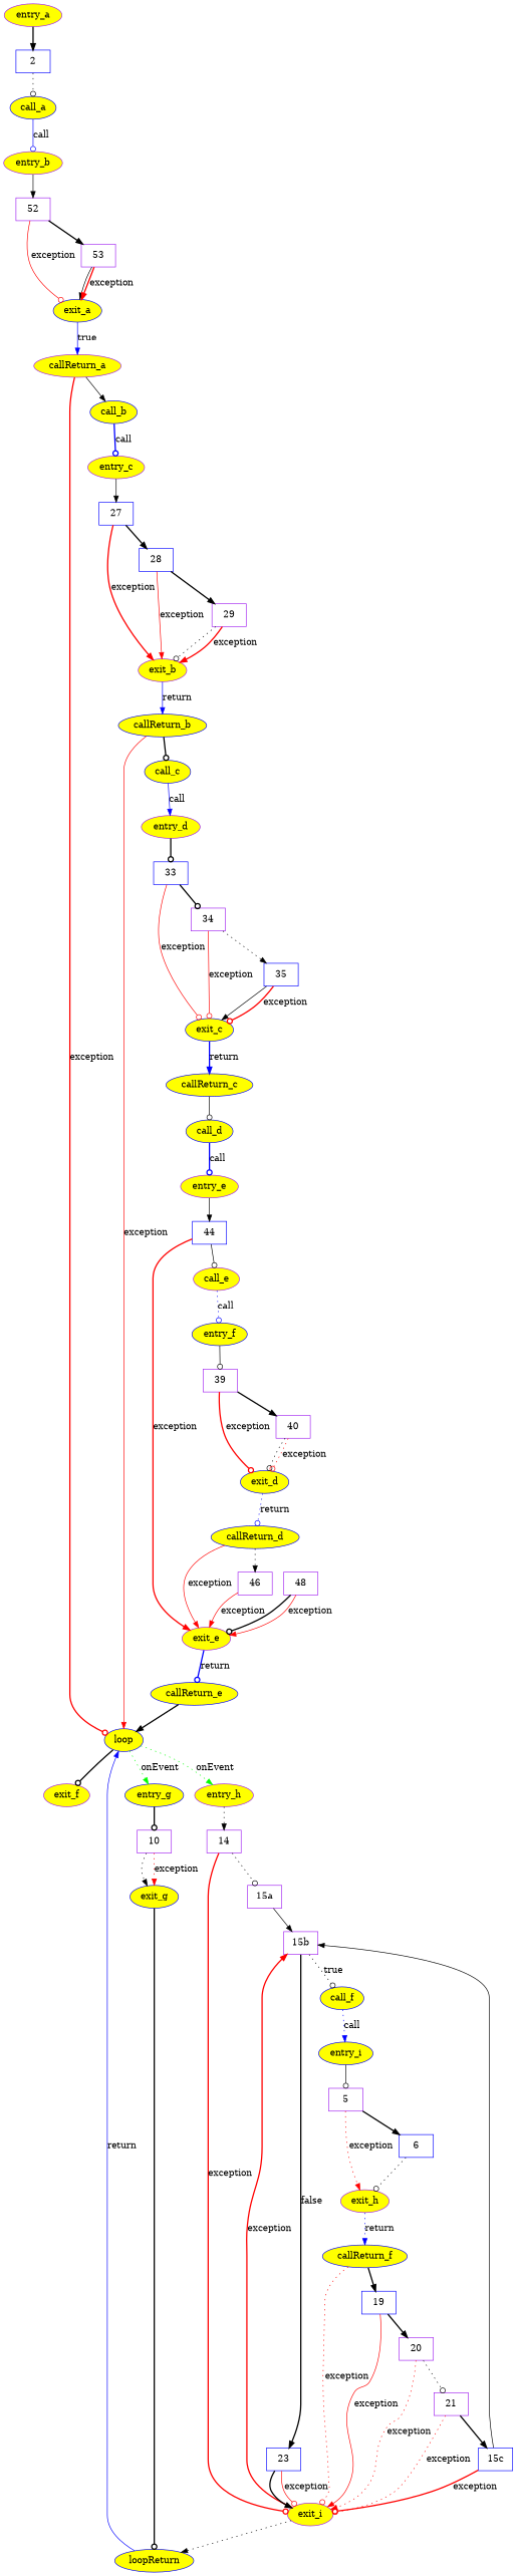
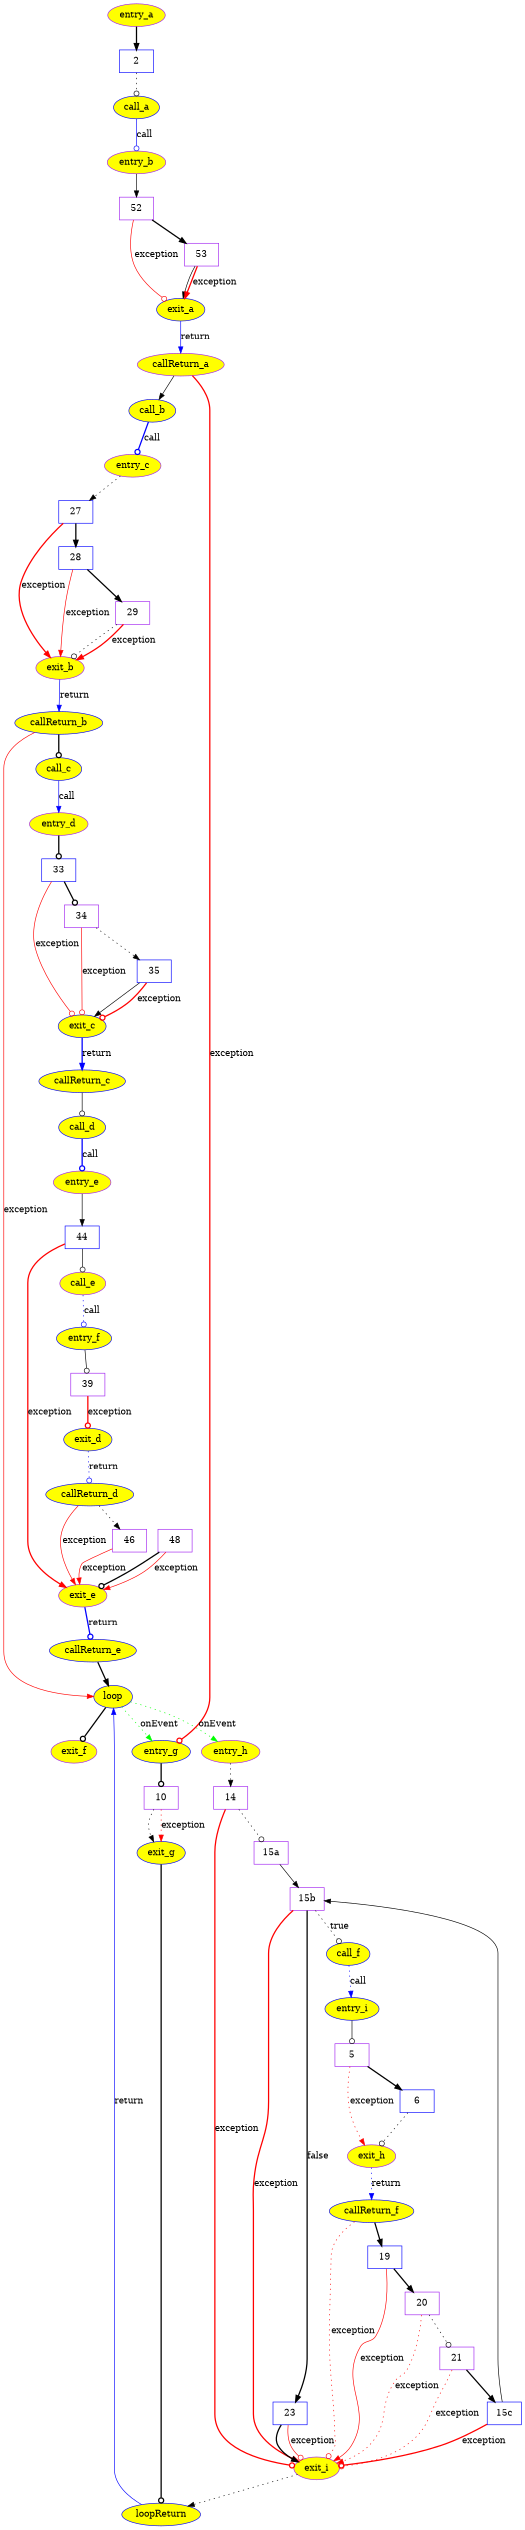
  digraph {
    node [color=blue fillcolor=yellow shape=ellipse style=filled]
    edge [arrowhead=normal style=bold]
    n1 [color=purple label=entry_a]
    n2 [label=2 shape=box fillcolor="" style=""]
    n3 [label=call_a]
    n4 [color=purple label=entry_b]
    n5 [color=purple label=52 shape=box fillcolor="" style=""]
    n6 [color=purple label=53 shape=box fillcolor="" style=""]
    n7 [label=exit_a]
    n8 [color=purple label=callReturn_a]
    n9 [label=call_b]
    n10 [label=loop]
    n11 [color=purple label=entry_c]
    n12 [color=purple label=exit_f]
    n13 [label=entry_g]
    n14 [color=purple label=entry_h]
    n15 [label=27 shape=box fillcolor="" style=""]
    n16 [label=28 shape=box fillcolor="" style=""]
    n17 [color=purple label=exit_b]
    n18 [color=purple label=29 shape=box fillcolor="" style=""]
    n19 [label=callReturn_b]
    n20 [label=call_c]
    n21 [color=purple label=entry_d]
    n22 [label=33 shape=box fillcolor="" style=""]
    n23 [color=purple label=34 shape=box fillcolor="" style=""]
    n24 [label=exit_c]
    n25 [label=35 shape=box fillcolor="" style=""]
    n26 [label=callReturn_c]
    n27 [label=call_d]
    n28 [color=purple label=entry_e]
    n29 [label=44 shape=box fillcolor="" style=""]
    n30 [color=purple label=call_e]
    n31 [color=purple label=exit_e]
    n32 [label=entry_f]
    n33 [label=callReturn_e]
    n34 [color=purple label=39 shape=box fillcolor="" style=""]
-   n35 [color=purple label=40 shape=box fillcolor="" style=""]
    n36 [label=exit_d]
    n37 [label=callReturn_d]
    n38 [color=purple label=46 shape=box fillcolor="" style=""]
    n39 [color=purple label=48 shape=box fillcolor="" style=""]
    n40 [color=purple label=10 shape=box fillcolor="" style=""]
    n41 [color=purple label=14 shape=box fillcolor="" style=""]
    n42 [label=loopReturn]
    n43 [label=exit_g]
    n44 [color=purple label="15a" shape=box fillcolor="" style=""]
    n45 [color=purple label=exit_i]
    n46 [color=purple label="15b" shape=box fillcolor="" style=""]
    n47 [label=call_f]
    n48 [label=23 shape=box fillcolor="" style=""]
    n49 [label=entry_i]
    n50 [color=purple label=5 shape=box fillcolor="" style=""]
    n51 [label=6 shape=box fillcolor="" style=""]
    n52 [color=purple label=exit_h]
    n53 [label=callReturn_f]
    n54 [label=19 shape=box fillcolor="" style=""]
    n55 [color=purple label=20 shape=box fillcolor="" style=""]
    n56 [color=purple label=21 shape=box fillcolor="" style=""]
    n57 [label="15c" shape=box fillcolor="" style=""]
    n1 -> n2
    n2 -> n3 [arrowhead=odot style=dotted]
    n3 -> n4 [arrowhead=odot color=blue label=call style=solid]
    n4 -> n5 [style=solid]
    n5 -> n6
    n5 -> n7 [arrowhead=odot color=red label=exception style=solid]
    n6 -> n7 [style=solid]
    n6 -> n7 [color=red label=exception]
-   n7 -> n8 [color=blue label=true style=solid]
+   n7 -> n8 [color=blue label=return style=solid]
    n8 -> n9 [style=solid]
-   n8 -> n10 [arrowhead=odot color=red label=exception]
+   n8 -> n13 [arrowhead=odot color=red label=exception]
    n9 -> n11 [arrowhead=odot color=blue label=call]
    n10 -> n12 [arrowhead=odot]
    n10 -> n13 [color=green label=onEvent style=dotted]
    n10 -> n14 [color=green label=onEvent style=dotted]
-   n11 -> n15 [style=solid]
+   n11 -> n15 [style=dotted]
    n13 -> n40 [arrowhead=odot]
    n14 -> n41 [style=dotted]
    n15 -> n16
    n15 -> n17 [color=red label=exception]
    n16 -> n17 [color=red label=exception style=solid]
    n16 -> n18
    n17 -> n19 [color=blue label=return style=solid]
    n18 -> n17 [arrowhead=odot style=dotted]
    n18 -> n17 [color=red label=exception]
    n19 -> n10 [color=red label=exception style=solid]
    n19 -> n20 [arrowhead=odot]
    n20 -> n21 [color=blue label=call style=solid]
    n21 -> n22 [arrowhead=odot]
    n22 -> n23 [arrowhead=odot]
    n22 -> n24 [arrowhead=odot color=red label=exception style=solid]
    n23 -> n24 [arrowhead=odot color=red label=exception style=solid]
    n23 -> n25 [style=dotted]
    n24 -> n26 [color=blue label=return]
    n25 -> n24 [style=solid]
    n25 -> n24 [arrowhead=odot color=red label=exception]
    n26 -> n27 [arrowhead=odot style=solid]
    n27 -> n28 [arrowhead=odot color=blue label=call]
    n28 -> n29 [style=solid]
    n29 -> n30 [arrowhead=odot style=solid]
    n29 -> n31 [color=red label=exception]
    n30 -> n32 [arrowhead=odot color=blue label=call style=dotted]
    n31 -> n33 [arrowhead=odot color=blue label=return]
    n32 -> n34 [arrowhead=odot style=solid]
    n33 -> n10
-   n34 -> n35
    n34 -> n36 [arrowhead=odot color=red label=exception]
-   n35 -> n36 [arrowhead=odot style=dotted]
-   n35 -> n36 [arrowhead=odot color=red label=exception style=dotted]
    n36 -> n37 [arrowhead=odot color=blue label=return style=dotted]
    n37 -> n31 [color=red label=exception style=solid]
    n37 -> n38 [style=dotted]
    n38 -> n31 [color=red label=exception style=solid]
    n39 -> n31 [arrowhead=odot]
    n39 -> n31 [color=red label=exception style=solid]
    n40 -> n43 [style=dotted]
    n40 -> n43 [color=red label=exception style=dotted]
    n41 -> n44 [arrowhead=odot style=dotted]
    n41 -> n45 [arrowhead=odot color=red label=exception]
    n42 -> n10 [color=blue label=return style=solid]
    n43 -> n42 [arrowhead=odot]
    n44 -> n46 [style=solid]
    n45 -> n42 [style=dotted]
-   n45 -> n46 [color=red label=exception]
+   n46 -> n45 [color=red label=exception]
    n46 -> n47 [arrowhead=odot label=true style=dotted]
    n46 -> n48 [label=false]
    n47 -> n49 [color=blue label=call style=dotted]
    n48 -> n45
    n48 -> n45 [arrowhead=odot color=red label=exception style=solid]
    n49 -> n50 [arrowhead=odot style=solid]
    n50 -> n51
    n50 -> n52 [color=red label=exception style=dotted]
    n51 -> n52 [arrowhead=odot style=dotted]
    n52 -> n53 [color=blue label=return style=dotted]
    n53 -> n45 [arrowhead=odot color=red label=exception style=dotted]
    n53 -> n54
    n54 -> n45 [color=red label=exception style=solid]
    n54 -> n55
    n55 -> n45 [color=red label=exception style=dotted]
    n55 -> n56 [arrowhead=odot style=dotted]
    n56 -> n45 [arrowhead=odot color=red label=exception style=dotted]
    n56 -> n57
    n57 -> n45 [arrowhead=odot color=red label=exception]
    n57 -> n46 [style=solid]
  }
